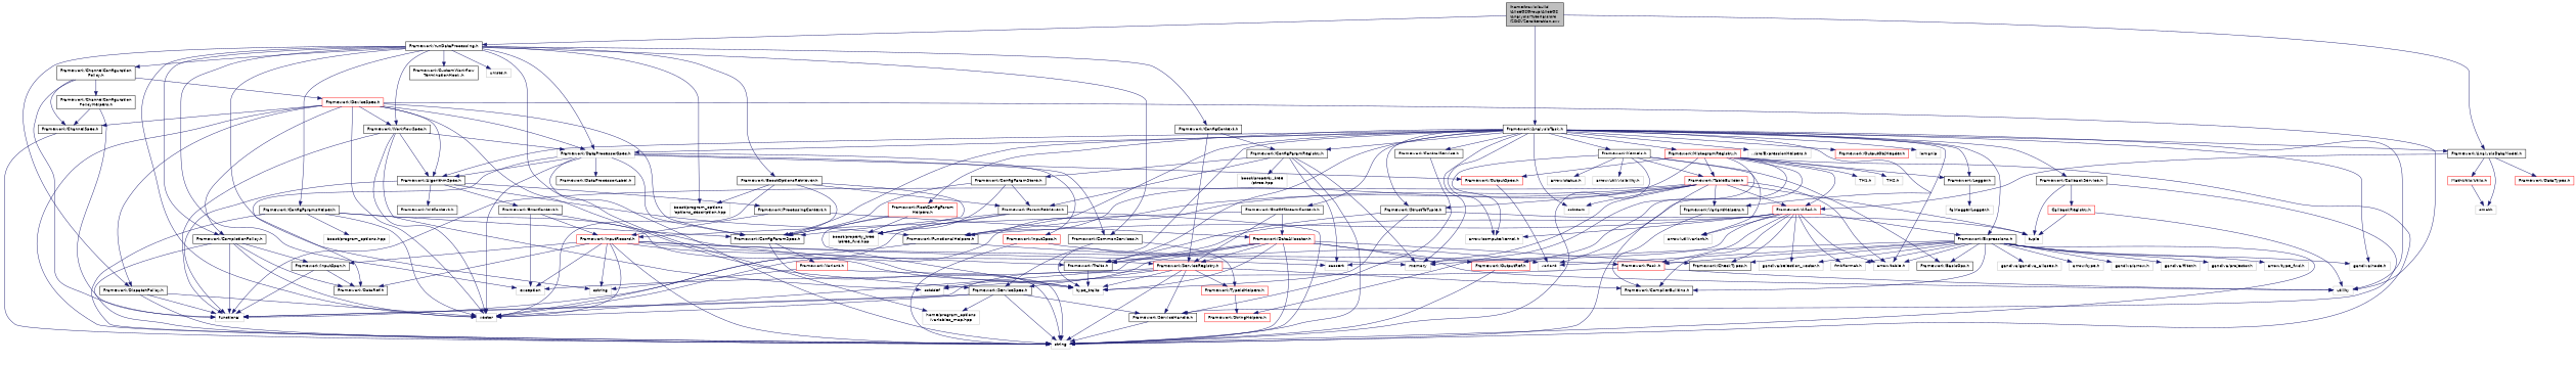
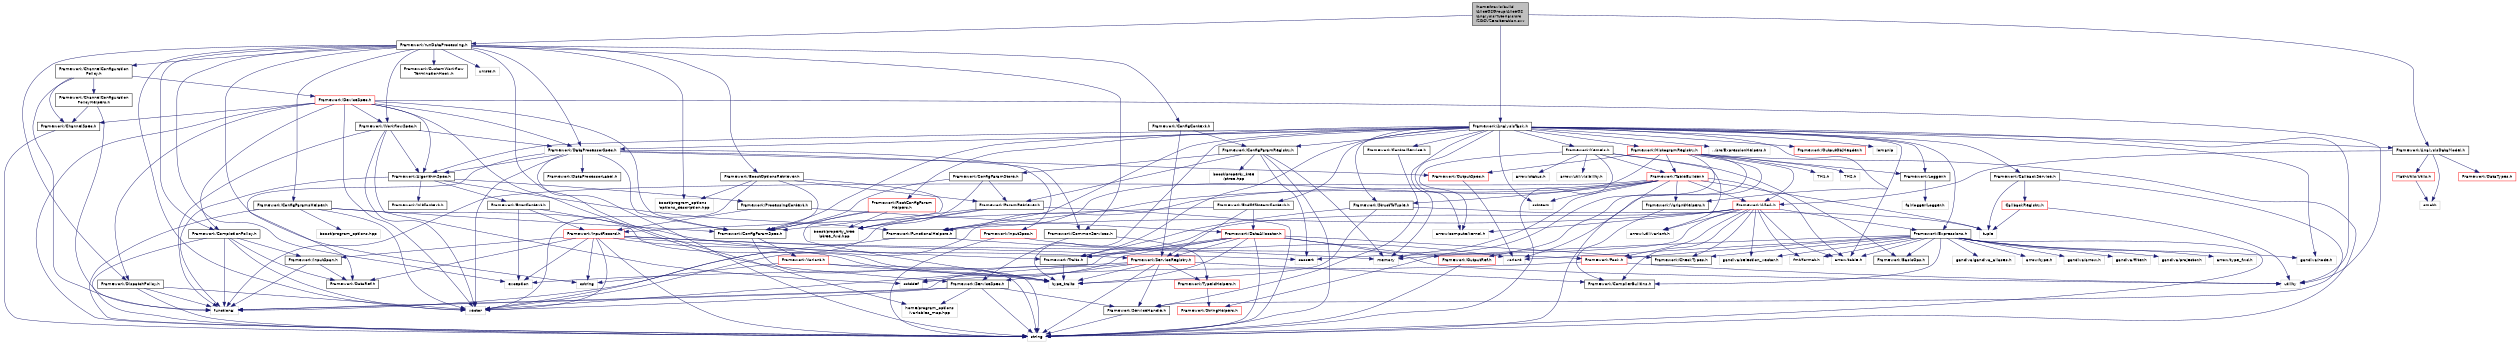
  digraph {
    node [color=black fontname=Helvetica fontsize=10 shape=record]
    edge [color=midnightblue fontname=Helvetica fontsize=10 labelfontname=Helvetica labelfontsize=10 style=solid]
    n1 [fillcolor=grey75 fontcolor=black height=0.2 label="/home/travis/build\l/AliceO2Group/AliceO2\l/Analysis/Tutorials/src\l/ZDCVZeroIteration.cxx" style=filled width=0.4]
    n2 [height=0.2 label="Framework/runDataProcessing.h" width=0.4]
    n3 [height=0.2 label="Framework/AnalysisTask.h" width=0.4]
    n4 [height=0.2 label="Framework/AnalysisDataModel.h" width=0.4]
    n5 [height=0.2 label="Framework/ChannelConfiguration\lPolicy.h" width=0.4]
    n6 [height=0.2 label="Framework/WorkflowSpec.h" width=0.4]
    n7 [color=grey75 height=0.2 label="Framework/DataProcessorSpec.h" width=0.4]
    n8 [color=grey75 height=0.2 label=vector width=0.4]
    n9 [color=grey75 height=0.2 label=cstring width=0.4]
    n10 [color=grey75 height=0.2 label=exception width=0.4]
    n11 [color=grey75 height=0.2 label="home/program_options\l/variables_map.hpp" width=0.4]
    n12 [height=0.2 label="Framework/CommonServices.h" width=0.4]
    n13 [height=0.2 label="Framework/CompletionPolicy.h" width=0.4]
    n14 [height=0.2 label="Framework/DispatchPolicy.h" width=0.4]
    n15 [height=0.2 label="Framework/ConfigParamsHelper.h" width=0.4]
    n16 [height=0.2 label="Framework/ConfigContext.h" width=0.4]
    n17 [height=0.2 label="Framework/BoostOptionsRetriever.h" width=0.4]
    n18 [color=grey75 height=0.2 label="boost/program_options\l/options_description.hpp" width=0.4]
    n19 [height=0.2 label="Framework/CustomWorkflow\lTerminationHook.h" width=0.4]
    n20 [color=grey75 height=0.2 label="unistd.h" width=0.4]
    n21 [height=0.2 label="Framework/AlgorithmSpec.h" width=0.4]
    n22 [color=grey75 height=0.2 label=utility width=0.4]
    n23 [height=0.2 label="Framework/ConfigParamSpec.h" width=0.4]
    n24 [height=0.2 label="Framework/FunctionalHelpers.h" width=0.4]
    n25 [height=0.2 label="Framework/Traits.h" width=0.4]
    n26 [color=grey75 height=0.2 label=type_traits width=0.4]
    n27 [color=grey75 height=0.2 label=memory width=0.4]
    n28 [height=0.2 label="Framework/ConfigParamRegistry.h" width=0.4]
    n29 [height=0.2 label="Framework/Kernels.h" width=0.4]
    n30 [height=0.2 label="Framework/Expressions.h" width=0.4]
    n31 [color=grey75 height=0.2 label="arrow/table.h" width=0.4]
    n32 [color=grey75 height=0.2 label="gandiva/node.h" width=0.4]
    n33 [color=grey75 height=0.2 label="arrow/compute/kernel.h" width=0.4]
    n34 [height=0.2 label="Framework/StructToTuple.h" width=0.4]
    n35 [height=0.2 label="Framework/VariantHelpers.h" width=0.4]
    n36 [color=grey75 height=0.2 label=sstream width=0.4]
    n37 [height=0.2 label="Framework/CallbackService.h" width=0.4]
    n38 [height=0.2 label="Framework/ControlService.h" width=0.4]
    n39 [color=grey75 height=0.2 label="../src/ExpressionHelpers.h" width=0.4]
    n40 [height=0.2 label="Framework/EndOfStreamContext.h" width=0.4]
    n41 [height=0.2 label="Framework/Logger.h" width=0.4]
    n42 [color=red height=0.2 label="Framework/HistogramRegistry.h" width=0.4]
    n43 [color=red height=0.2 label="Framework/OutputObjHeader.h" width=0.4]
    n44 [color=red height=0.2 label="Framework/RootConfigParam\lHelpers.h" width=0.4]
    n45 [color=grey75 height=0.2 label=iomanip width=0.4]
    n46 [color=red height=0.2 label="Framework/ASoA.h" width=0.4]
    n47 [color=red height=0.2 label="MathUtils/Utils.h" width=0.4]
    n48 [color=grey75 height=0.2 label=cmath width=0.4]
    n49 [color=red height=0.2 label="Framework/DataTypes.h" width=0.4]
    n50 [height=0.2 label="Framework/ChannelConfiguration\lPolicyHelpers.h" width=0.4]
    n51 [height=0.2 label="Framework/ChannelSpec.h" width=0.4]
    n52 [color=grey75 height=0.2 label=functional width=0.4]
    n53 [color=red height=0.2 label="Framework/DeviceSpec.h" width=0.4]
    n54 [color=grey75 height=0.2 label=cstddef width=0.4]
    n55 [color=grey75 height=0.2 label=string width=0.4]
    n56 [height=0.2 label="Framework/DataRef.h" width=0.4]
    n57 [height=0.2 label="Framework/DataProcessorLabel.h" width=0.4]
    n58 [color=red height=0.2 label="Framework/InputSpec.h" width=0.4]
    n59 [color=red height=0.2 label="Framework/OutputSpec.h" width=0.4]
    n60 [height=0.2 label="Framework/ServiceSpec.h" width=0.4]
    n61 [color=red height=0.2 label="Framework/TypeIdHelpers.h" width=0.4]
    n62 [height=0.2 label="Framework/InputSpan.h" width=0.4]
    n63 [color=grey75 height=0.2 label="boost/program_options.hpp" width=0.4]
    n64 [color=red height=0.2 label="Framework/ServiceRegistry.h" width=0.4]
    n65 [height=0.2 label="Framework/ParamRetriever.h" width=0.4]
    n66 [color=grey75 height=0.2 label="boost/property_tree\l/ptree_fwd.hpp" width=0.4]
    n67 [height=0.2 label="Framework/ProcessingContext.h" width=0.4]
    n68 [height=0.2 label="Framework/ErrorContext.h" width=0.4]
    n69 [height=0.2 label="Framework/InitContext.h" width=0.4]
    n70 [height=0.2 label="Framework/ServiceHandle.h" width=0.4]
    n71 [color=red height=0.2 label="Framework/Variant.h" width=0.4]
    n72 [color=grey75 height=0.2 label=variant width=0.4]
    n73 [color=red height=0.2 label="Framework/InputRecord.h" width=0.4]
    n74 [color=red height=0.2 label="Framework/DataAllocator.h" width=0.4]
    n75 [color=red height=0.2 label="Framework/Pack.h" width=0.4]
    n76 [color=grey75 height=0.2 label=cassert width=0.4]
    n77 [color=red height=0.2 label="Framework/OutputRef.h" width=0.4]
    n78 [height=0.2 label="Framework/CheckTypes.h" width=0.4]
    n79 [height=0.2 label="Framework/CompilerBuiltins.h" width=0.4]
    n80 [color=red height=0.2 label="Framework/StringHelpers.h" width=0.4]
    n81 [height=0.2 label="Framework/ConfigParamStore.h" width=0.4]
    n82 [color=grey75 height=0.2 label="boost/property_tree\l/ptree.hpp" width=0.4]
    n83 [height=0.2 label="Framework/BasicOps.h" width=0.4]
    n84 [color=red height=0.2 label="Framework/TableBuilder.h" width=0.4]
    n85 [color=grey75 height=0.2 label="arrow/util/variant.h" width=0.4]
    n86 [color=grey75 height=0.2 label="arrow/status.h" width=0.4]
    n87 [color=grey75 height=0.2 label="arrow/util/visibility.h" width=0.4]
    n88 [color=grey75 height=0.2 label="gandiva/selection_vector.h" width=0.4]
    n89 [color=grey75 height=0.2 label="fmt/format.h" width=0.4]
    n90 [color=grey75 height=0.2 label="arrow/type_fwd.h" width=0.4]
    n91 [color=grey75 height=0.2 label="gandiva/gandiva_aliases.h" width=0.4]
    n92 [color=grey75 height=0.2 label="arrow/type.h" width=0.4]
    n93 [color=grey75 height=0.2 label="gandiva/arrow.h" width=0.4]
    n94 [color=grey75 height=0.2 label="gandiva/filter.h" width=0.4]
    n95 [color=grey75 height=0.2 label="gandiva/projector.h" width=0.4]
    n96 [color=grey75 height=0.2 label=tuple width=0.4]
    n97 [color=red height=0.2 label="CallbackRegistry.h" width=0.4]
    n98 [color=grey75 height=0.2 label="fairlogger/Logger.h" width=0.4]
    n99 [color=grey75 height=0.2 label="TH1.h" width=0.4]
    n100 [color=grey75 height=0.2 label="TH2.h" width=0.4]
    n1 -> n2
    n1 -> n3
    n1 -> n4
    n2 -> n5
    n2 -> n6
    n2 -> n7
    n2 -> n8
    n2 -> n9
    n2 -> n10
    n2 -> n11
    n2 -> n12
    n2 -> n13
    n2 -> n14
    n2 -> n15
    n2 -> n16
    n2 -> n17
    n2 -> n18
    n2 -> n19
    n2 -> n20
    n3 -> n4
    n3 -> n7
    n3 -> n21
    n3 -> n22
    n3 -> n23
    n3 -> n24
    n3 -> n25
    n3 -> n26
    n3 -> n27
    n3 -> n28
    n3 -> n29
    n3 -> n30
    n3 -> n31
    n3 -> n32
    n3 -> n33
    n3 -> n34
    n3 -> n35
    n3 -> n36
    n3 -> n37
    n3 -> n38
    n3 -> n39
    n3 -> n40
    n3 -> n41
    n3 -> n42
    n3 -> n43
    n3 -> n44
    n3 -> n45
    n4 -> n46
    n4 -> n47
    n4 -> n48
    n4 -> n49
    n5 -> n50
    n5 -> n51
    n5 -> n52
    n5 -> n53
    n6 -> n7
    n6 -> n8
    n6 -> n21
    n6 -> n52
    n6 -> n54
    n7 -> n8
    n7 -> n12
    n7 -> n21
    n7 -> n23
    n7 -> n55
    n7 -> n56
    n7 -> n57
    n7 -> n58
    n7 -> n59
    n12 -> n60
    n12 -> n61
    n13 -> n8
    n13 -> n52
    n13 -> n55
    n13 -> n56
    n13 -> n62
    n14 -> n8
    n14 -> n52
    n14 -> n55
    n15 -> n8
    n15 -> n23
    n15 -> n26
    n15 -> n55
    n15 -> n63
    n16 -> n28
    n16 -> n64
    n17 -> n8
    n17 -> n18
    n17 -> n23
    n17 -> n65
    n17 -> n66
    n21 -> n24
    n21 -> n52
    n21 -> n67
    n21 -> n68
    n21 -> n69
    n23 -> n55
    n23 -> n71
    n24 -> n52
    n24 -> n75
    n25 -> n26
    n28 -> n27
    n28 -> n55
    n28 -> n65
    n28 -> n76
    n28 -> n81
    n28 -> n82
    n29 -> n33
    n29 -> n55
    n29 -> n83
    n29 -> n84
    n29 -> n85
    n29 -> n86
    n29 -> n87
    n30 -> n27
    n30 -> n31
    n30 -> n32
    n30 -> n55
    n30 -> n72
    n30 -> n75
    n30 -> n78
    n30 -> n79
    n30 -> n83
    n30 -> n88
    n30 -> n89
    n30 -> n90
    n30 -> n91
    n30 -> n92
    n30 -> n93
    n30 -> n94
    n30 -> n95
    n34 -> n25
    n34 -> n26
    n34 -> n96
    n35 -> n79
    n37 -> n70
    n37 -> n96
    n37 -> n97
    n38 -> n70
    n40 -> n64
    n40 -> n73
    n40 -> n74
    n41 -> n98
    n42 -> n24
    n42 -> n41
    n42 -> n46
    n42 -> n55
    n42 -> n59
    n42 -> n72
    n42 -> n77
    n42 -> n80
    n42 -> n84
    n42 -> n99
    n42 -> n100
    n44 -> n23
    n44 -> n26
    n44 -> n66
    n46 -> n24
    n46 -> n25
    n46 -> n30
    n46 -> n31
    n46 -> n33
    n46 -> n75
    n46 -> n76
    n46 -> n78
    n46 -> n79
    n46 -> n85
    n46 -> n88
    n46 -> n89
    n47 -> n48
    n50 -> n51
    n50 -> n52
    n51 -> n55
    n53 -> n6
    n53 -> n7
    n53 -> n8
    n53 -> n13
    n53 -> n14
    n53 -> n21
    n53 -> n22
    n53 -> n23
    n53 -> n51
    n53 -> n55
    n53 -> n60
    n58 -> n55
    n58 -> n72
    n59 -> n72
    n60 -> n8
    n60 -> n11
    n60 -> n52
    n60 -> n55
    n60 -> n70
    n61 -> n80
    n62 -> n52
    n62 -> n56
    n64 -> n10
    n64 -> n26
    n64 -> n52
    n64 -> n55
    n64 -> n60
    n64 -> n61
    n64 -> n70
    n64 -> n79
    n65 -> n8
    n65 -> n23
    n65 -> n55
    n65 -> n66
    n67 -> n73
    n67 -> n74
    n68 -> n10
    n68 -> n64
    n68 -> n73
    n70 -> n55
    n71 -> n9
+   n71 -> n26
    n71 -> n55
    n73 -> n8
    n73 -> n9
    n73 -> n10
    n73 -> n25
    n73 -> n26
    n73 -> n27
    n73 -> n55
    n73 -> n56
    n73 -> n62
    n73 -> n76
    n74 -> n8
    n74 -> n22
    n74 -> n25
    n74 -> n26
    n74 -> n54
    n74 -> n55
    n74 -> n64
    n74 -> n77
    n74 -> n78
    n75 -> n22
    n75 -> n54
    n77 -> n55
    n81 -> n23
    n81 -> n65
    n81 -> n66
    n84 -> n8
    n84 -> n24
    n84 -> n27
    n84 -> n31
    n84 -> n34
    n84 -> n35
    n84 -> n36
    n84 -> n46
    n84 -> n52
    n84 -> n55
    n84 -> n96
    n97 -> n22
    n97 -> n96
  }
